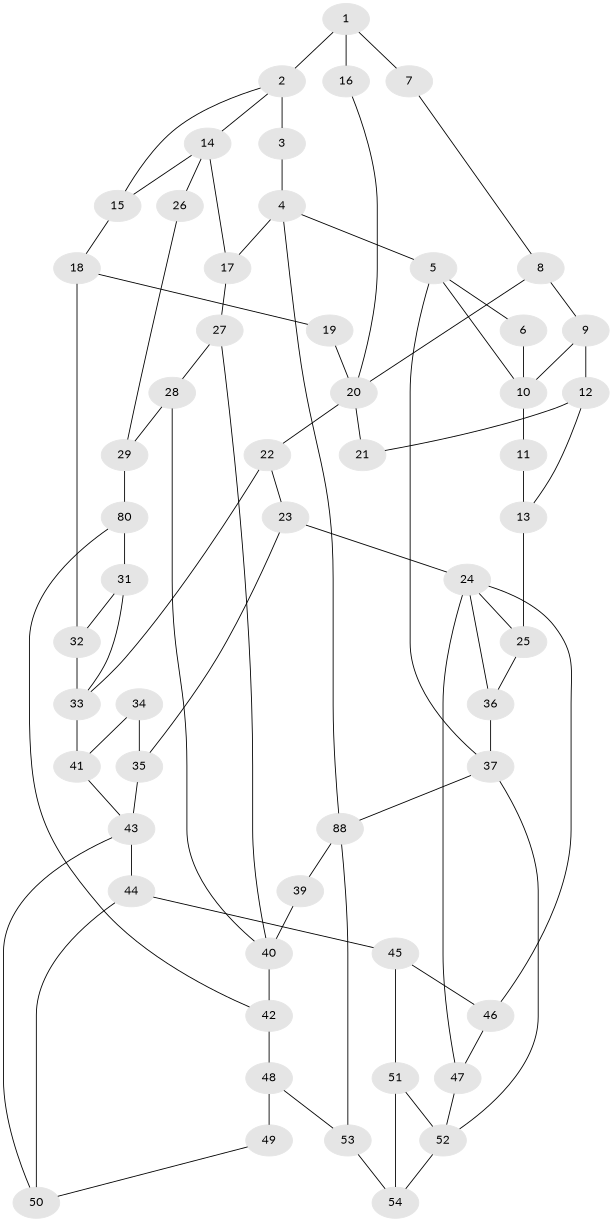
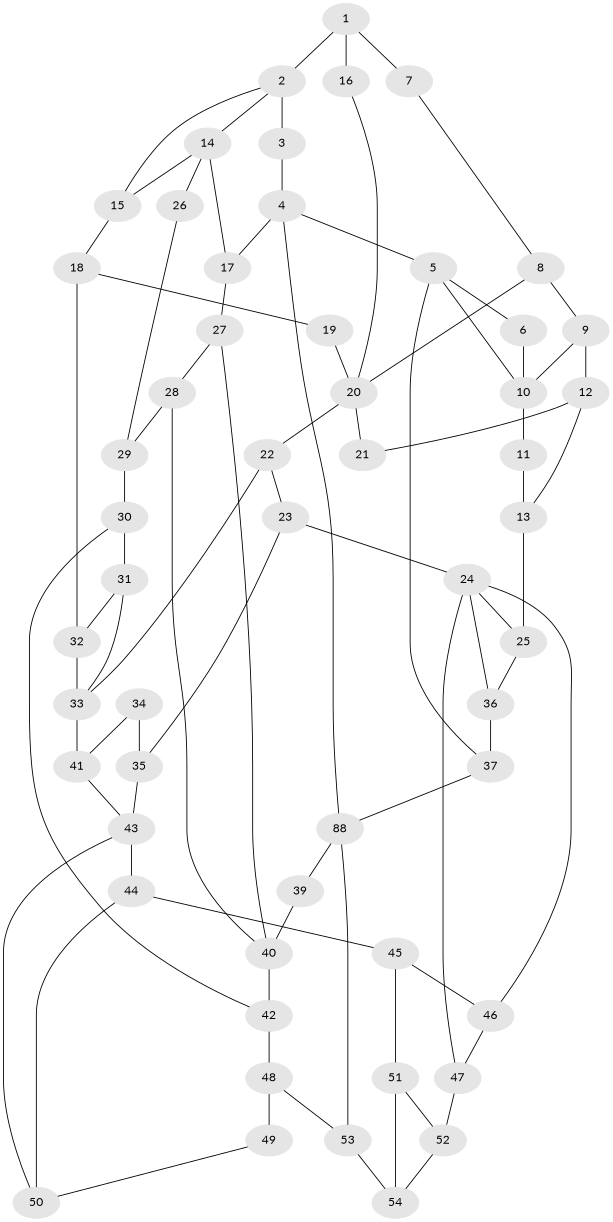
  graph {
    fontname=Lato
    node [color=gray90 fontname=Lato style=filled]
    edge [fontname=Lato weight=1.0]
    1
    2
    7
    16
    3
    14
    15
    8
    20
    4
    17
    26
    18
    5
    n15 [label=88]
    6
    10
    37
    27
    39
    53
    11
    52
    9
    21
    22
    12
    13
    25
    36
    29
    19
    32
    28
    40
    33
    23
    24
    35
    41
    46
    47
    43
-   30 [label=80]
+   30
    42
    31
    48
    34
    44
    50
    54
    49
    45
    51
    1 -- 2 [weight=2.0]
    1 -- 7
    1 -- 16 [weight=2.0]
    2 -- 3 [weight=2.0]
    2 -- 14
    2 -- 15
    7 -- 8
    16 -- 20
    3 -- 4
    14 -- 15
    14 -- 17
    14 -- 26
    15 -- 18
    8 -- 20
    8 -- 9 [weight=2.0]
    20 -- 21
    20 -- 22
    4 -- 17
    4 -- 5
    4 -- n15
    17 -- 27
    26 -- 29
    18 -- 19
    18 -- 32
    5 -- 6
    5 -- 10
    5 -- 37
    n15 -- 39
    n15 -- 53
    6 -- 10
    10 -- 11 [weight=2.0]
    37 -- n15
-   37 -- 52
    27 -- 28
    27 -- 40
    39 -- 40 [weight=2.0]
    53 -- 54 [weight=2.0]
    11 -- 13
    52 -- 54
    9 -- 10 [weight=2.0]
    9 -- 12 [weight=2.0]
    22 -- 33 [weight=2.0]
    22 -- 23
    12 -- 21 [weight=2.0]
    12 -- 13
    13 -- 25
    25 -- 36
    36 -- 37
    29 -- 30
    19 -- 20 [weight=2.0]
    32 -- 33
    28 -- 29
    28 -- 40
    40 -- 42 [weight=2.0]
    33 -- 41
    23 -- 24 [weight=2.0]
    23 -- 35
    24 -- 25
    24 -- 36
    24 -- 46
    24 -- 47
    35 -- 43
    41 -- 43
    46 -- 47
    47 -- 52
    43 -- 44 [weight=3.0]
    43 -- 50
    30 -- 42
    30 -- 31
    42 -- 48 [weight=2.0]
    31 -- 32
    31 -- 33
    48 -- 53 [weight=2.0]
    48 -- 49 [weight=2.0]
    34 -- 35
    34 -- 41
    44 -- 50
    44 -- 45 [weight=2.0]
    49 -- 50
    45 -- 46
    45 -- 51 [weight=2.0]
    51 -- 52 [weight=2.0]
    51 -- 54 [weight=2.0]
  }
